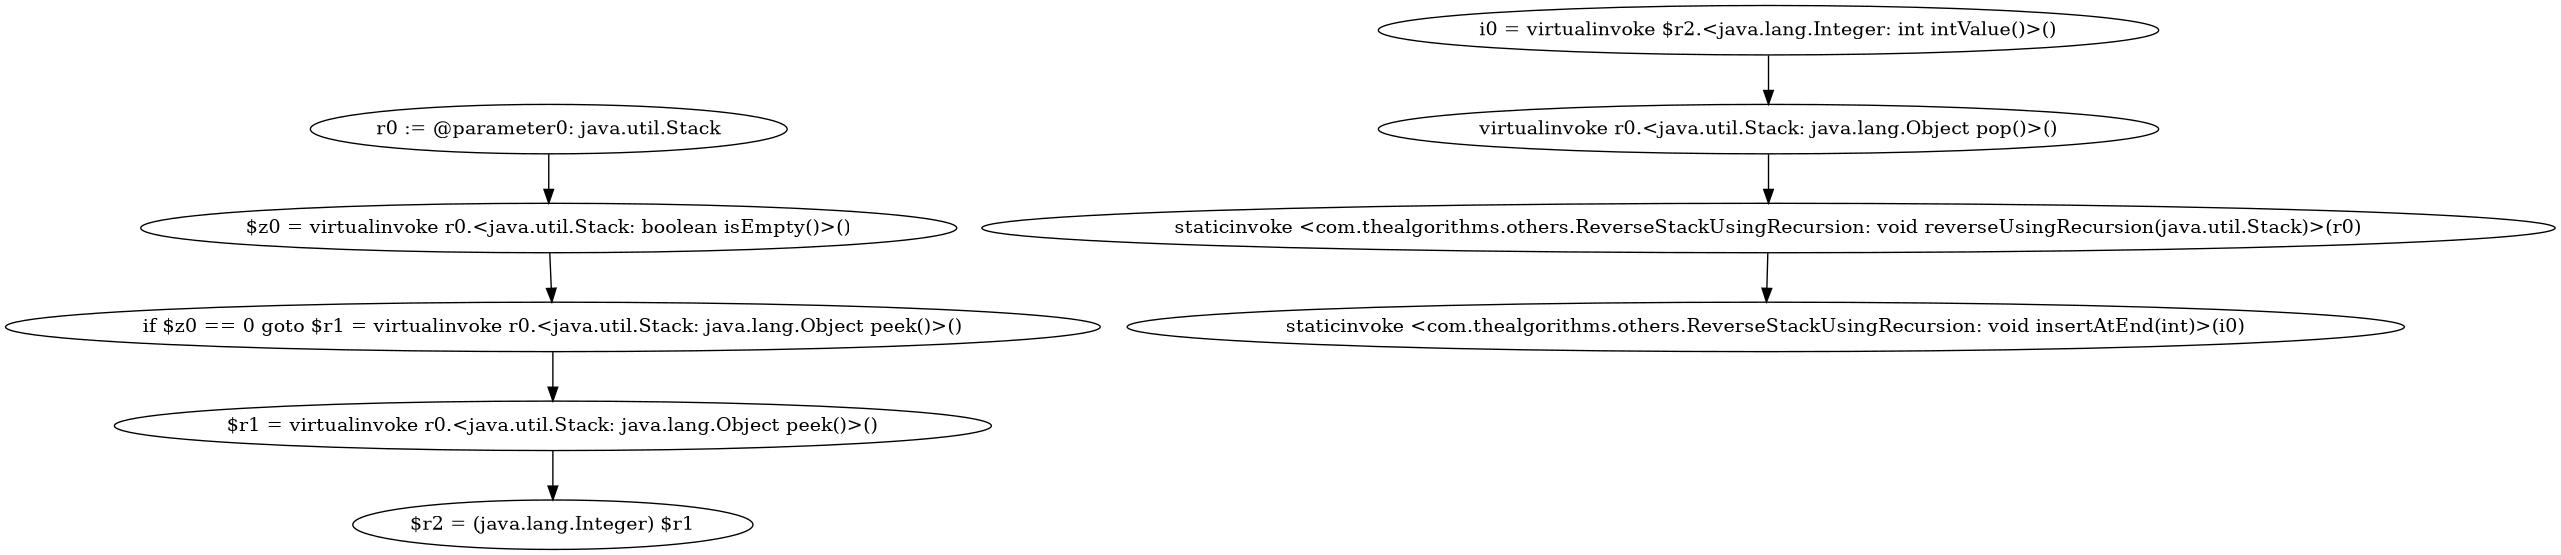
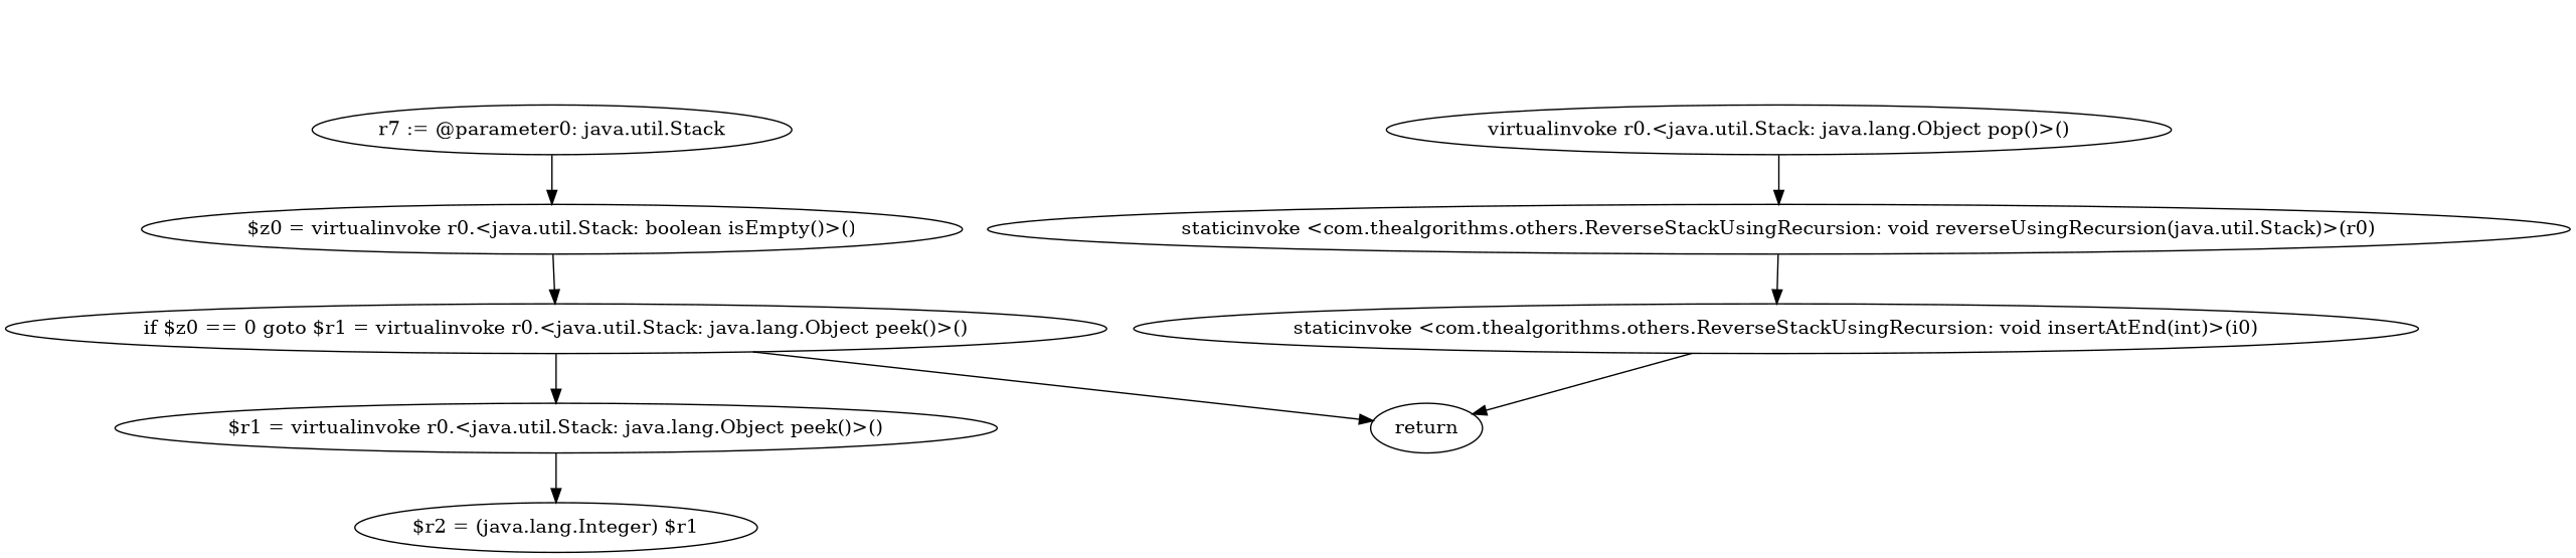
  digraph {
-   "r0 := @parameter0: java.util.Stack"
+   "r0 := @parameter0: java.util.Stack" [label="r7 := @parameter0: java.util.Stack"]
    "$z0 = virtualinvoke r0.<java.util.Stack: boolean isEmpty()>()"
    "if $z0 == 0 goto $r1 = virtualinvoke r0.<java.util.Stack: java.lang.Object peek()>()"
+   return
    "$r1 = virtualinvoke r0.<java.util.Stack: java.lang.Object peek()>()"
    "$r2 = (java.lang.Integer) $r1"
-   "i0 = virtualinvoke $r2.<java.lang.Integer: int intValue()>()"
    "virtualinvoke r0.<java.util.Stack: java.lang.Object pop()>()"
    "staticinvoke <com.thealgorithms.others.ReverseStackUsingRecursion: void reverseUsingRecursion(java.util.Stack)>(r0)"
    "staticinvoke <com.thealgorithms.others.ReverseStackUsingRecursion: void insertAtEnd(int)>(i0)"
    "r0 := @parameter0: java.util.Stack" -> "$z0 = virtualinvoke r0.<java.util.Stack: boolean isEmpty()>()"
    "$z0 = virtualinvoke r0.<java.util.Stack: boolean isEmpty()>()" -> "if $z0 == 0 goto $r1 = virtualinvoke r0.<java.util.Stack: java.lang.Object peek()>()"
+   "if $z0 == 0 goto $r1 = virtualinvoke r0.<java.util.Stack: java.lang.Object peek()>()" -> return
    "if $z0 == 0 goto $r1 = virtualinvoke r0.<java.util.Stack: java.lang.Object peek()>()" -> "$r1 = virtualinvoke r0.<java.util.Stack: java.lang.Object peek()>()"
    "$r1 = virtualinvoke r0.<java.util.Stack: java.lang.Object peek()>()" -> "$r2 = (java.lang.Integer) $r1"
-   "i0 = virtualinvoke $r2.<java.lang.Integer: int intValue()>()" -> "virtualinvoke r0.<java.util.Stack: java.lang.Object pop()>()"
    "virtualinvoke r0.<java.util.Stack: java.lang.Object pop()>()" -> "staticinvoke <com.thealgorithms.others.ReverseStackUsingRecursion: void reverseUsingRecursion(java.util.Stack)>(r0)"
    "staticinvoke <com.thealgorithms.others.ReverseStackUsingRecursion: void reverseUsingRecursion(java.util.Stack)>(r0)" -> "staticinvoke <com.thealgorithms.others.ReverseStackUsingRecursion: void insertAtEnd(int)>(i0)"
+   "staticinvoke <com.thealgorithms.others.ReverseStackUsingRecursion: void insertAtEnd(int)>(i0)" -> return
  }
